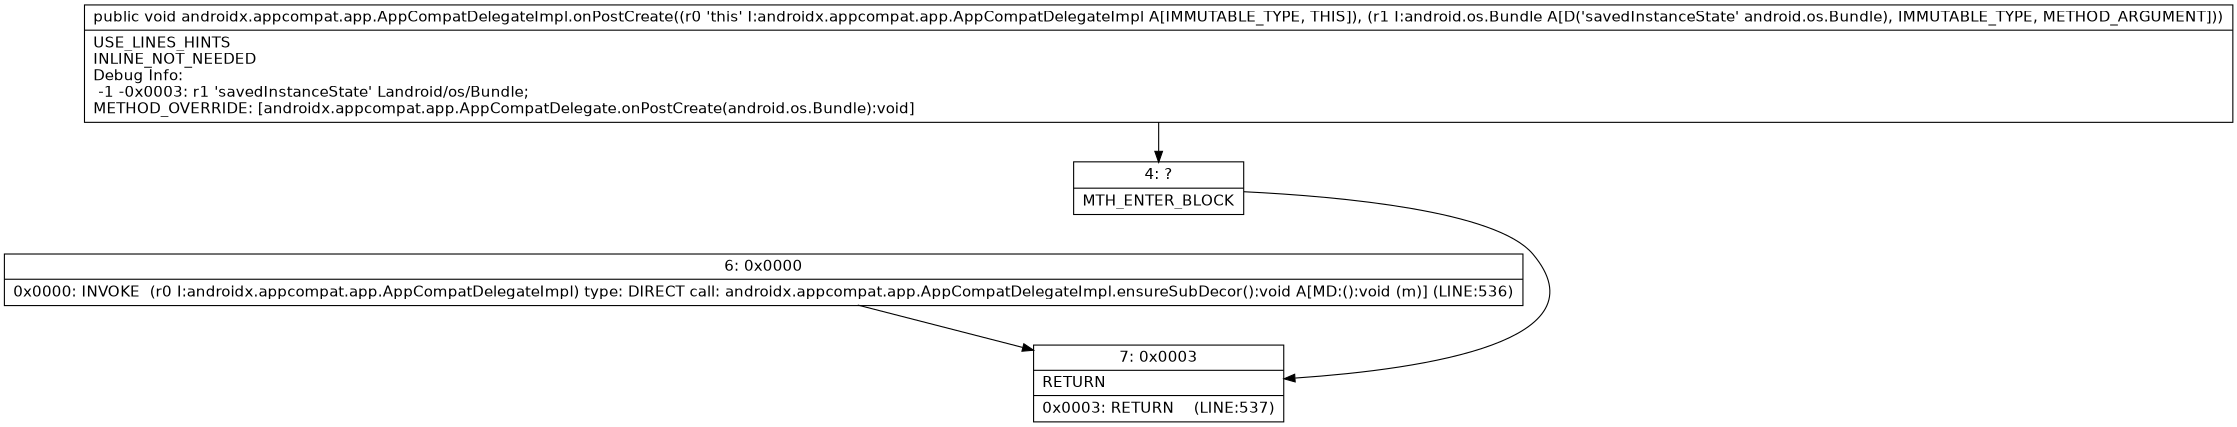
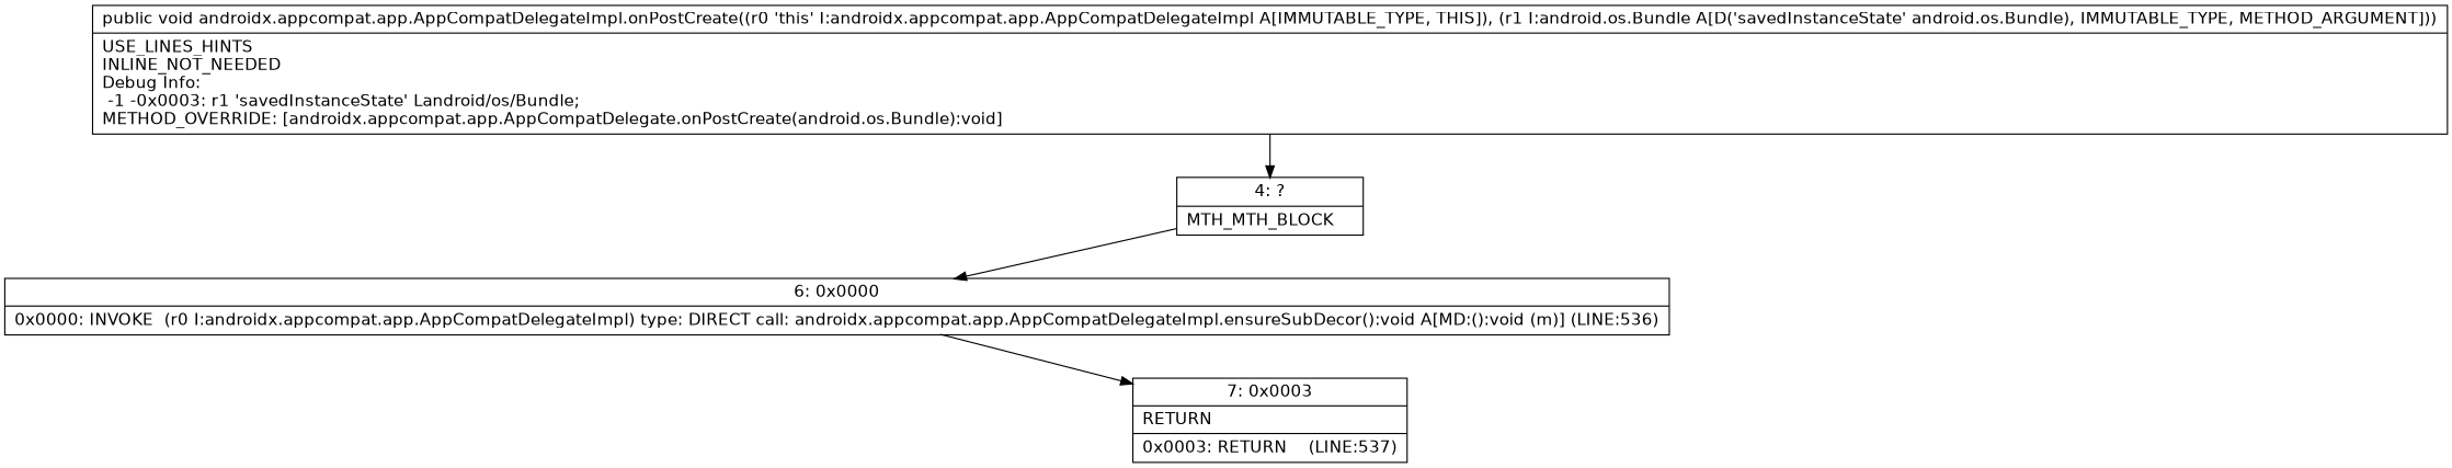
  digraph {
    fontname="DejaVu Sans"
    node [fontname="DejaVu Sans" shape=record]
    edge [fontname="DejaVu Sans"]
-   n1 [label="{4\:\ ?|MTH_ENTER_BLOCK\l}"]
+   n1 [label="{4\:\ ?|MTH_MTH_BLOCK\l}"]
    n2 [label="{6\:\ 0x0000|0x0000: INVOKE  (r0 I:androidx.appcompat.app.AppCompatDelegateImpl) type: DIRECT call: androidx.appcompat.app.AppCompatDelegateImpl.ensureSubDecor():void A[MD:():void (m)] (LINE:536)\l}"]
    n3 [label="{7\:\ 0x0003|RETURN\l|0x0003: RETURN    (LINE:537)\l}"]
    n4 [label="{public void androidx.appcompat.app.AppCompatDelegateImpl.onPostCreate((r0 'this' I:androidx.appcompat.app.AppCompatDelegateImpl A[IMMUTABLE_TYPE, THIS]), (r1 I:android.os.Bundle A[D('savedInstanceState' android.os.Bundle), IMMUTABLE_TYPE, METHOD_ARGUMENT]))  | USE_LINES_HINTS\lINLINE_NOT_NEEDED\lDebug Info:\l  \-1 \-0x0003: r1 'savedInstanceState' Landroid\/os\/Bundle;\lMETHOD_OVERRIDE: [androidx.appcompat.app.AppCompatDelegate.onPostCreate(android.os.Bundle):void]\l}"]
-   n1 -> n3
+   n1 -> n2
    n2 -> n3
    n4 -> n1
  }
